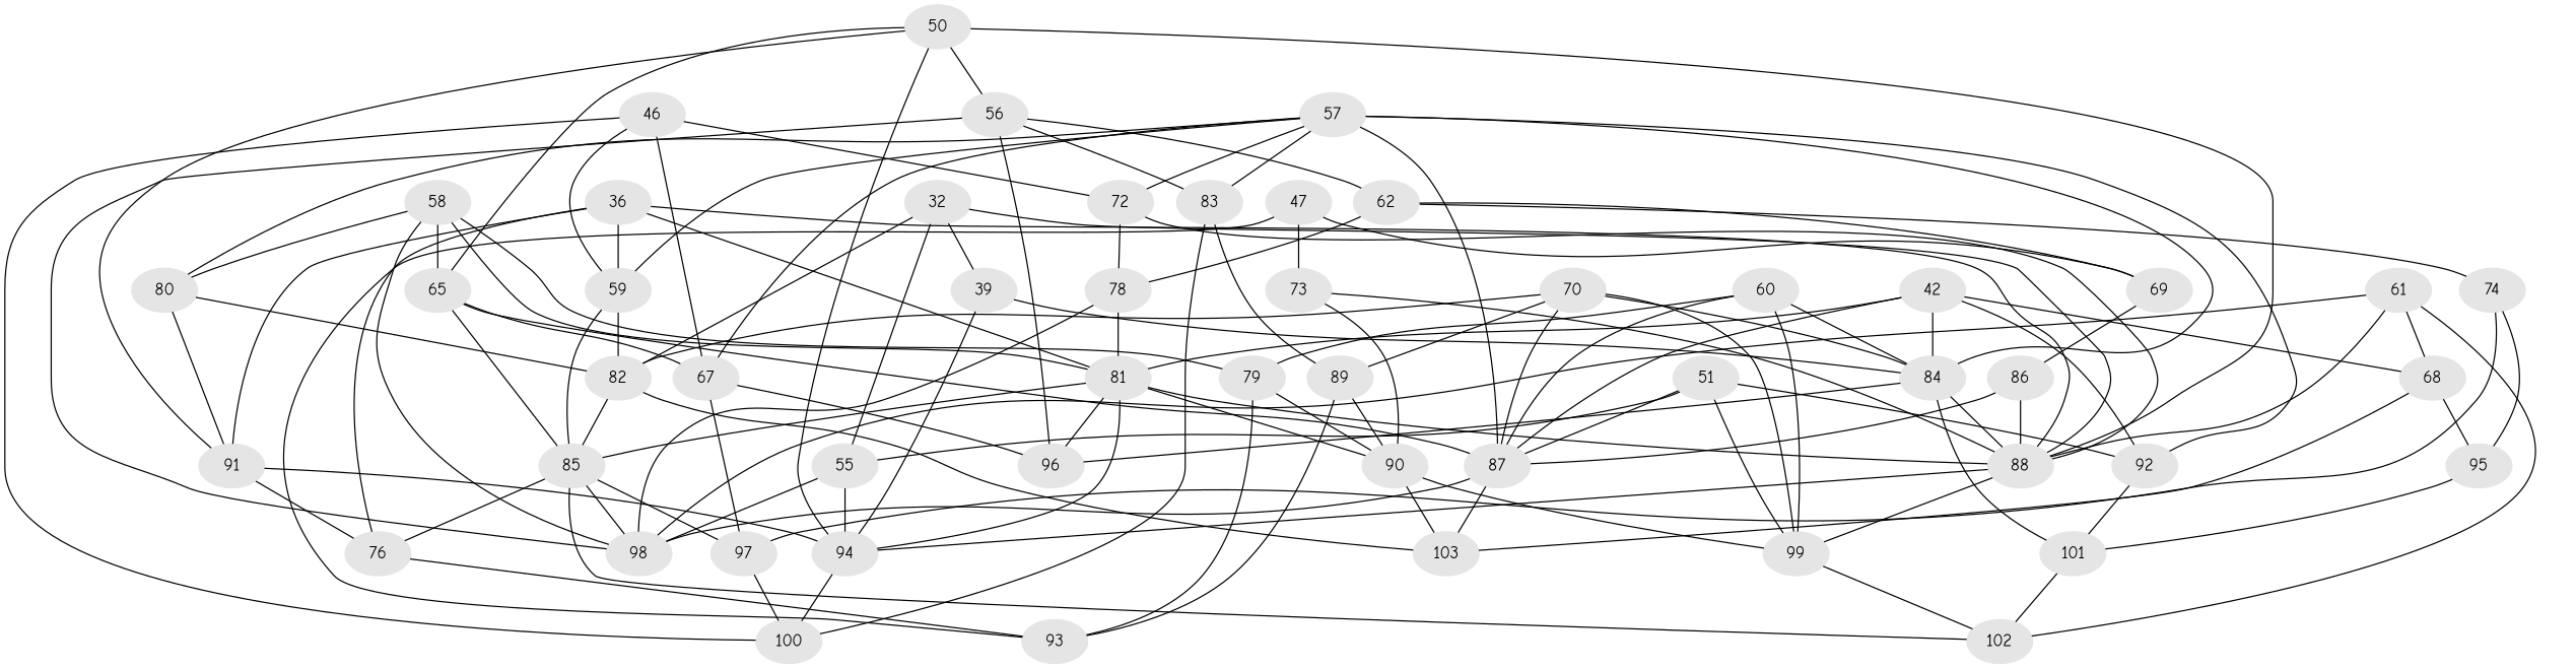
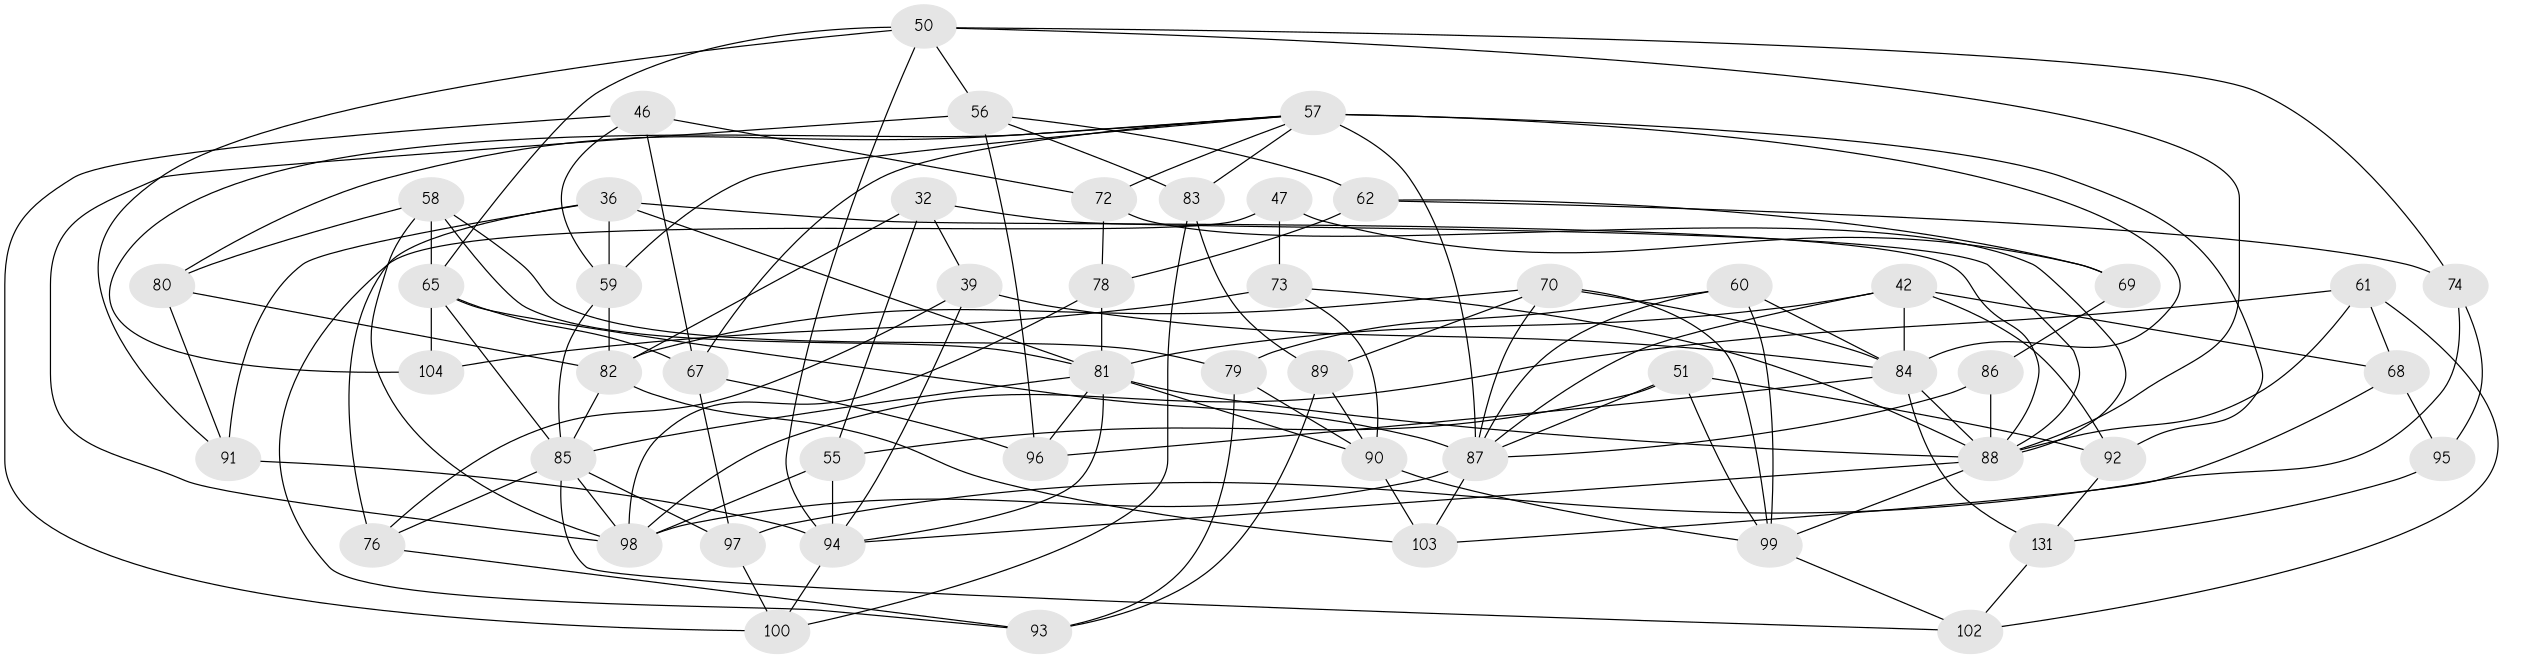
  graph {
    fontname="Comic Neue"
    node [color=gray90 fontname="Comic Neue" style=filled]
    edge [fontname="Comic Neue"]
    32 [super="+30"]
    39
    55 [super="+15"]
    82 [super="+43"]
    88 [super="+9+75+37+77"]
    76
    84 [super="+34"]
    94 [super="+71"]
    98 [super="+4+13"]
    85 [super="+28+54"]
    103
    99 [super="+2+22"]
    36 [super="+35"]
    59 [super="+12"]
    81 [super="+8+52+17+64"]
    91 [super="+26"]
    93
    96
    90 [super="+29"]
-   101 [super="+21"]
+   101 [super="+21" label=131]
    100
    42 [super="+41"]
    68
    87 [super="+33+63+49"]
    92
    95
    46
    67 [super="+24"]
    72
    97
    78
    47
    69
    73 [super="+53"]
    86
+   104
    50 [super="+16"]
    56 [super="+48"]
    65 [super="+10+23"]
    74
    62
    83
    51 [super="+14"]
    102
    89
    57 [super="+5+7+19"]
    80
    58 [super="+45+44"]
    79
    60
    61
    70 [super="+40"]
    32 -- 39
    32 -- 55 [weight=2]
    32 -- 82
    32 -- 88 [weight=2]
-   91 -- 76
+   39 -- 76
    39 -- 84
    39 -- 94
    55 -- 94 [weight=2]
    55 -- 98
    82 -- 85
    82 -- 103
    88 -- 94
    88 -- 99 [weight=2]
    76 -- 93
    84 -- 88 [weight=2]
    84 -- 96
    84 -- 101 [weight=2]
    94 -- 100
    85 -- 76
    85 -- 98
    85 -- 97
    85 -- 102
    99 -- 102
    36 -- 88
    36 -- 76 [weight=2]
    36 -- 59
    36 -- 81
    36 -- 91
    59 -- 82
    59 -- 85
    81 -- 88
    81 -- 94 [weight=2]
    81 -- 85
    81 -- 96
    81 -- 90
    91 -- 94 [weight=2]
    90 -- 103
    90 -- 99
    101 -- 102
    42 -- 84 [weight=2]
    42 -- 81
    42 -- 68
    42 -- 87
    42 -- 92
    68 -- 103
    68 -- 95
    87 -- 98
    87 -- 103
    92 -- 101
    95 -- 101 [weight=2]
    46 -- 59
    46 -- 100
    46 -- 67
    46 -- 72
    67 -- 96
    67 -- 97
    72 -- 88
    72 -- 78
    97 -- 100
    78 -- 98
    78 -- 81
    47 -- 93
    47 -- 69
    47 -- 73 [weight=2]
    69 -- 86
    73 -- 88
    73 -- 90
+   73 -- 104 [weight=2]
    86 -- 88 [weight=2]
    86 -- 87
    50 -- 88 [weight=2]
    50 -- 94
    50 -- 91
    50 -- 56
    50 -- 65 [weight=2]
+   50 -- 74
    56 -- 98 [weight=2]
    56 -- 96
    56 -- 62
    56 -- 83
    65 -- 85
    65 -- 87
    65 -- 67 [weight=2]
+   65 -- 104
    74 -- 95
    74 -- 97
    62 -- 78
    62 -- 69
    62 -- 74
    83 -- 100
    83 -- 89
    51 -- 55
    51 -- 99 [weight=2]
    51 -- 87 [weight=2]
    51 -- 92
    89 -- 93
    89 -- 90
    57 -- 84 [weight=3]
    57 -- 59 [weight=2]
    57 -- 87 [weight=3]
    57 -- 92
    57 -- 67
    57 -- 72
+   57 -- 104
    57 -- 83
    57 -- 80
    80 -- 82
    80 -- 91
    58 -- 98
    58 -- 81 [weight=2]
    58 -- 65
    58 -- 80
    58 -- 79
    79 -- 93
    79 -- 90
    60 -- 84
    60 -- 99
    60 -- 87
    60 -- 79
    61 -- 88
    61 -- 98
    61 -- 68
    61 -- 102
    70 -- 82
    70 -- 84 [weight=2]
    70 -- 99
    70 -- 87
    70 -- 89
  }
